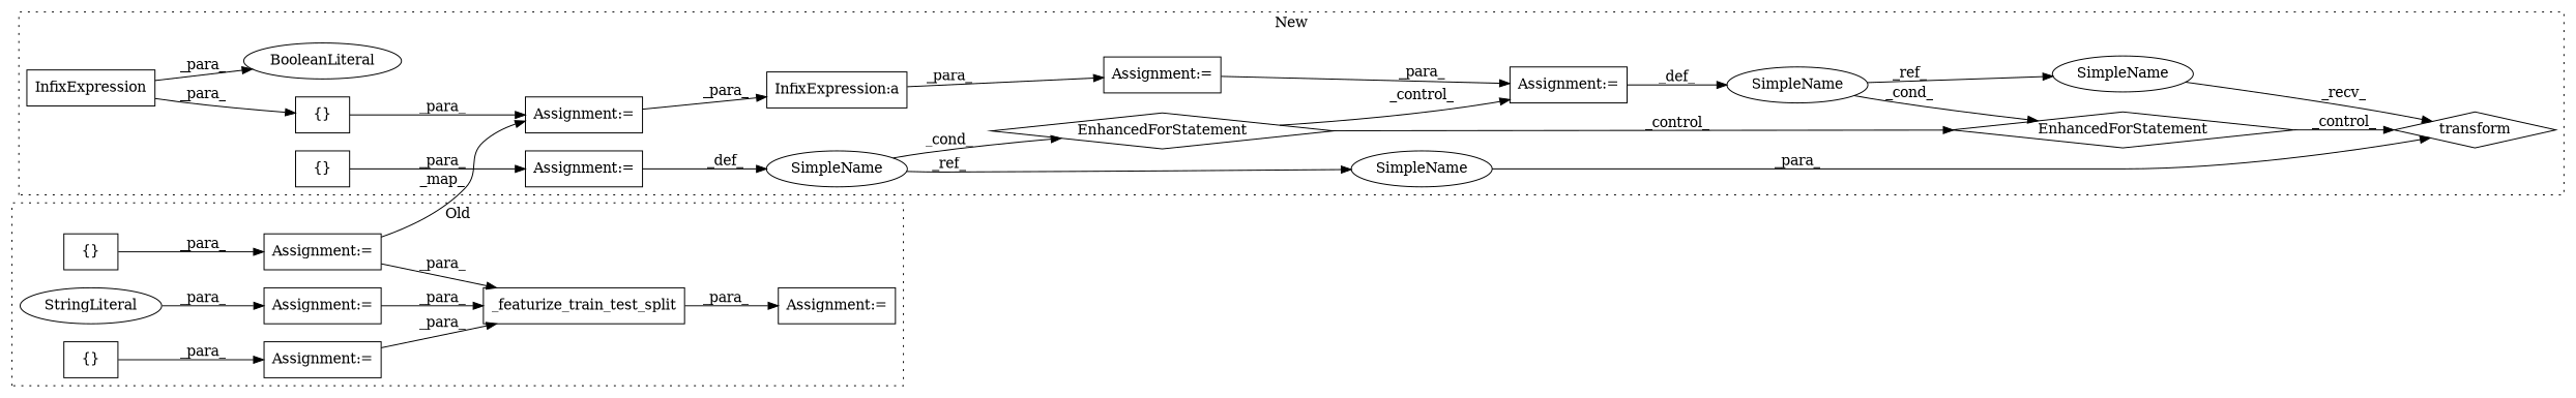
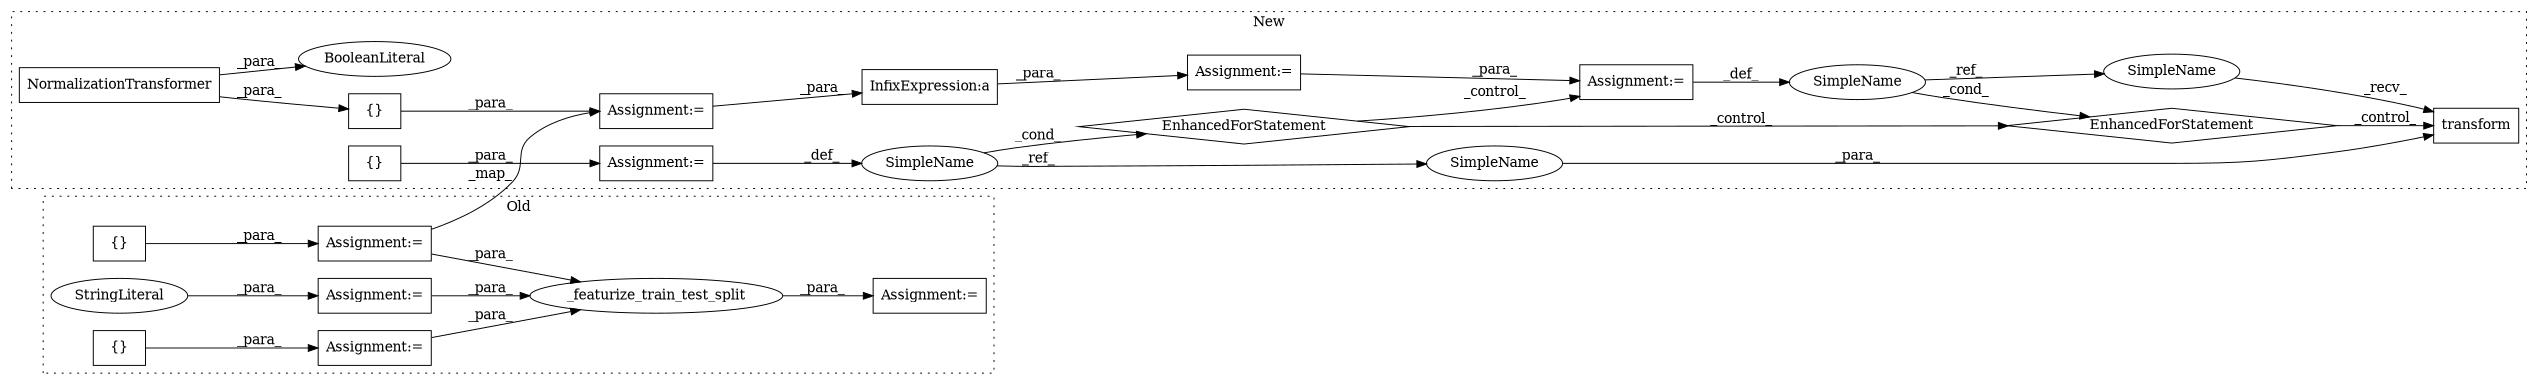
  digraph {
    rankdir=LR
    node [a=7 l=1 s="5413,5517" shape=box]
-   n1 [a=32 l="28,1" label=_featurize_train_test_split s="4775,4916"]
+   n1 [a=32 l="28,1" label=_featurize_train_test_split s="4775,4916" shape=ellipse]
    n2 [a=4 l="1,1" label="{}" s="4299,4324"]
    n3 [l=2 label="Assignment:=" s=4768]
    n4 [label="Assignment:=" s=4572]
    n5 [a=45 l=28 label=StringLiteral s=4573 shape=ellipse]
    n6 [label="Assignment:=" s=4246]
    n7 [a=4 l=2 label="{}" s=4179]
    n8 [label="Assignment:=" s=4165]
-   n9 [a=32 l="10,1" label=transform s="5681,5698" shape=diamond]
+   n9 [a=32 l="10,1" label=transform s="5681,5698"]
    n10 [a=27 l=3 label="InfixExpression:a" s=5384]
    n11 [a=4 l="1,1" label="{}" s="5300,5345"]
-   n12 [a=32 l="25,1" label=InfixExpression s="5301,5344"]
+   n12 [a=32 l="25,1" label=NormalizationTransformer s="5301,5344"]
    n13 [a=4 l="1,1" label="{}" s="5489,5516"]
    n14 [a=70 l="53,2" label=EnhancedForStatement shape=diamond]
    n15 [a=9 l=4 label=BooleanLiteral s=5326 shape=ellipse]
    n16 [a=70 l="57,2" label=EnhancedForStatement s="5527,5657" shape=diamond]
    n17 [a=42 l=7 label=SimpleName s=5470 shape=ellipse]
    n18 [a=42 l=11 label=SimpleName s=5631 shape=ellipse]
    n19 [label="Assignment:=" s=5364]
    n20 [l="57,2" label="Assignment:=" s="5527,5657"]
    n21 [l="53,2" label="Assignment:="]
    n22 [label="Assignment:=" s=5282]
    n23 [a=42 l=11 label=SimpleName s=5669 shape=ellipse]
    n24 [a=42 l=7 label=SimpleName s=5691 shape=ellipse]
    subgraph cluster_1 {
      label=Old
      style=dotted
      n1
      n2
      n3
      n4
      n5
      n6
      n7
      n8
    }
    subgraph cluster_2 {
      label=New
      style=dotted
      n9
      n10
      n11
      n12
      n13
      n14
      n15
      n16
      n17
      n18
      n19
      n20
      n21
      n22
      n23
      n24
    }
    n1 -> n3 [label=_para_]
    n2 -> n6 [label=_para_]
    n4 -> n1 [label=_para_]
    n5 -> n4 [label=_para_]
    n6 -> n1 [label=_para_]
    n6 -> n22 [label=_map_]
    n7 -> n8 [label=_para_]
    n8 -> n1 [label=_para_]
    n10 -> n19 [label=_para_]
    n11 -> n22 [label=_para_]
    n12 -> n11 [label=_para_]
    n12 -> n15 [label=_para_]
    n13 -> n21 [label=_para_]
    n14 -> n16 [label=_control_]
    n14 -> n20 [label=_control_]
    n16 -> n9 [label=_control_]
    n17 -> n14 [label=_cond_]
    n17 -> n24 [label=_ref_]
    n18 -> n16 [label=_cond_]
    n18 -> n23 [label=_ref_]
    n19 -> n20 [label=_para_]
    n20 -> n18 [label=_def_]
    n21 -> n17 [label=_def_]
    n22 -> n10 [label=_para_]
    n23 -> n9 [label=_recv_]
    n24 -> n9 [label=_para_]
  }
